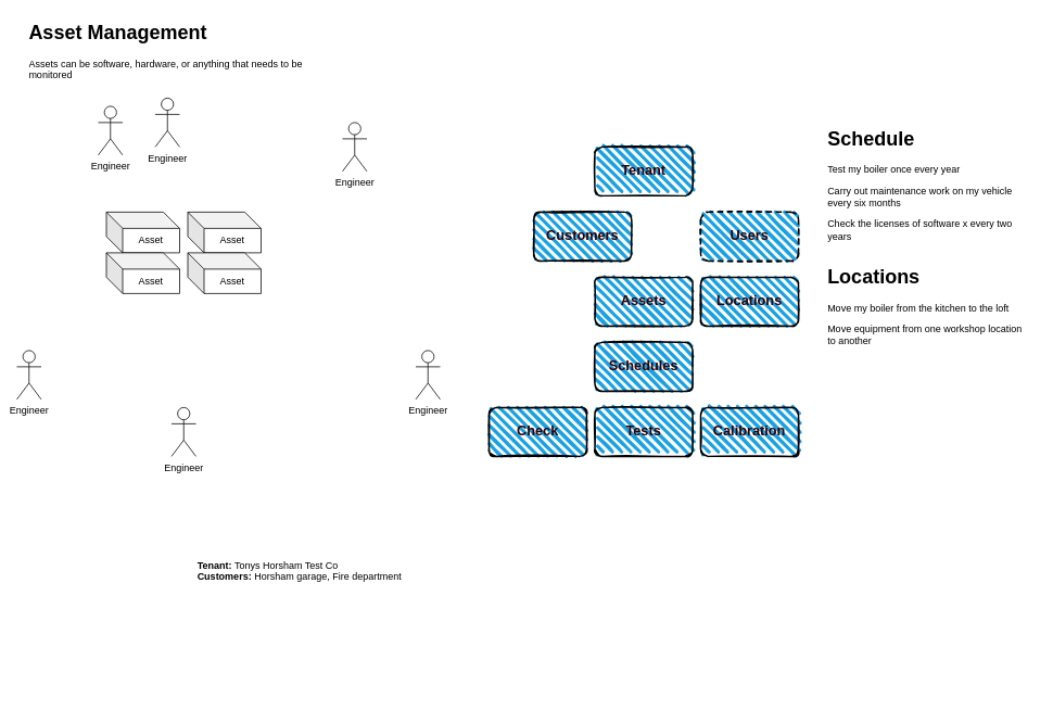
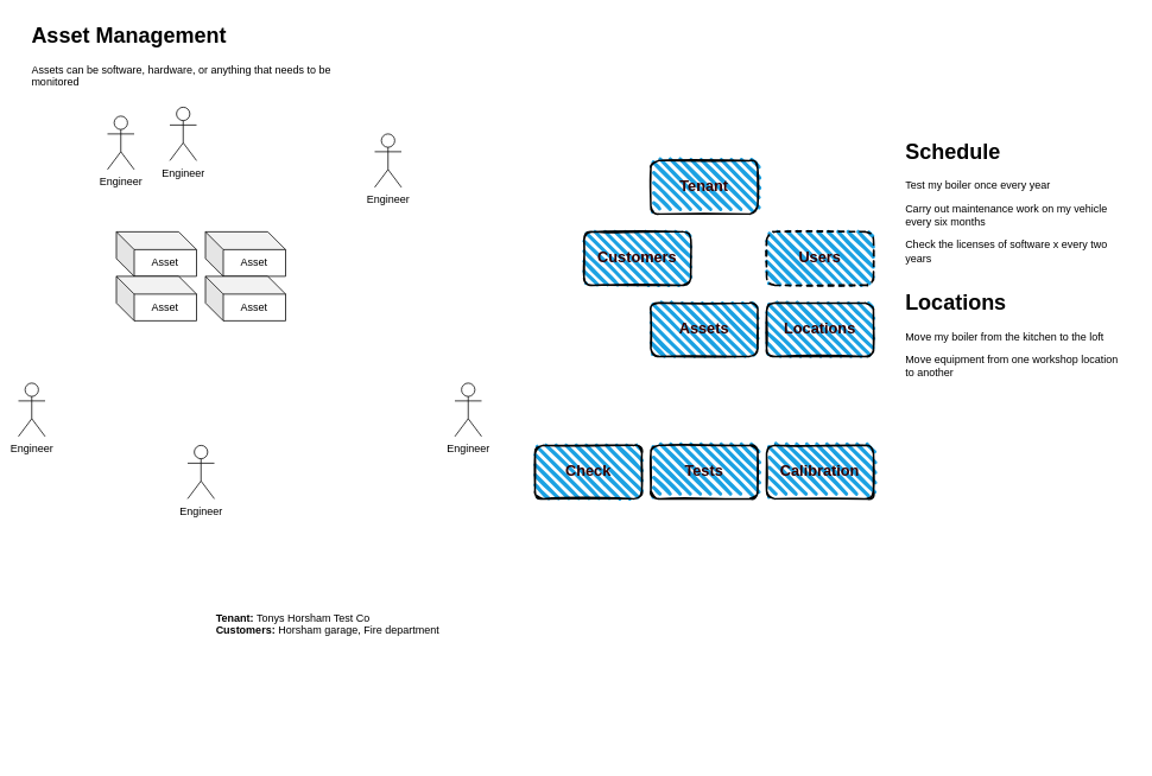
  <mxCell id="0" />
  <mxCell id="1" parent="0" />
  <mxCell id="2" value="Engineer" style="shape=umlActor;verticalLabelPosition=bottom;verticalAlign=top;html=1;" parent="1" vertex="1"><mxGeometry x="120" y="130" width="30" height="60" as="geometry" /></mxCell>
  <mxCell id="3" value="Engineer" style="shape=umlActor;verticalLabelPosition=bottom;verticalAlign=top;html=1;" parent="1" vertex="1"><mxGeometry x="190" y="120" width="30" height="60" as="geometry" /></mxCell>
  <mxCell id="4" value="Engineer" style="shape=umlActor;verticalLabelPosition=bottom;verticalAlign=top;html=1;" parent="1" vertex="1"><mxGeometry x="420" y="150" width="30" height="60" as="geometry" /></mxCell>
  <mxCell id="5" value="Engineer" style="shape=umlActor;verticalLabelPosition=bottom;verticalAlign=top;html=1;" parent="1" vertex="1"><mxGeometry x="510" y="430" width="30" height="60" as="geometry" /></mxCell>
  <mxCell id="6" value="Engineer" style="shape=umlActor;verticalLabelPosition=bottom;verticalAlign=top;html=1;" parent="1" vertex="1"><mxGeometry x="210" y="500" width="30" height="60" as="geometry" /></mxCell>
  <mxCell id="7" value="Engineer" style="shape=umlActor;verticalLabelPosition=bottom;verticalAlign=top;html=1;" parent="1" vertex="1"><mxGeometry x="20" y="430" width="30" height="60" as="geometry" /></mxCell>
  <mxCell id="8" value="Asset" style="shape=cube;whiteSpace=wrap;html=1;boundedLbl=1;backgroundOutline=1;darkOpacity=0.05;darkOpacity2=0.1;" parent="1" vertex="1"><mxGeometry x="130" y="260" width="90" height="50" as="geometry" /></mxCell>
  <mxCell id="9" value="Asset" style="shape=cube;whiteSpace=wrap;html=1;boundedLbl=1;backgroundOutline=1;darkOpacity=0.05;darkOpacity2=0.1;" parent="1" vertex="1"><mxGeometry x="130" y="310" width="90" height="50" as="geometry" /></mxCell>
  <mxCell id="10" value="Asset" style="shape=cube;whiteSpace=wrap;html=1;boundedLbl=1;backgroundOutline=1;darkOpacity=0.05;darkOpacity2=0.1;" parent="1" vertex="1"><mxGeometry x="230" y="260" width="90" height="50" as="geometry" /></mxCell>
  <mxCell id="11" value="Asset" style="shape=cube;whiteSpace=wrap;html=1;boundedLbl=1;backgroundOutline=1;darkOpacity=0.05;darkOpacity2=0.1;" parent="1" vertex="1"><mxGeometry x="230" y="310" width="90" height="50" as="geometry" /></mxCell>
  <mxCell id="12" value="&lt;h1&gt;Asset Management&lt;/h1&gt;&lt;div&gt;Assets can be software, hardware, or anything that needs to be monitored&lt;/div&gt;" style="text;html=1;strokeColor=none;fillColor=none;spacing=5;spacingTop=-20;whiteSpace=wrap;overflow=hidden;rounded=0;" parent="1" vertex="1"><mxGeometry x="30" y="20" width="350" height="120" as="geometry" /></mxCell>
  <mxCell id="13" value="&lt;b&gt;&lt;font color=&quot;#330000&quot; style=&quot;font-size: 17px&quot;&gt;Tenant&lt;/font&gt;&lt;/b&gt;" style="rounded=1;whiteSpace=wrap;html=1;strokeWidth=2;fillWeight=4;hachureGap=8;hachureAngle=45;fillColor=#1ba1e2;sketch=1;" parent="1" vertex="1"><mxGeometry x="730" y="180" width="120" height="60" as="geometry" /></mxCell>
  <mxCell id="14" value="&lt;b&gt;&lt;font color=&quot;#330000&quot; style=&quot;font-size: 17px&quot;&gt;Users&lt;/font&gt;&lt;/b&gt;" style="rounded=1;whiteSpace=wrap;html=1;strokeWidth=2;fillWeight=4;hachureGap=8;hachureAngle=45;fillColor=#1ba1e2;sketch=1;dashed=1;" parent="1" vertex="1"><mxGeometry x="860" y="260" width="120" height="60" as="geometry" /></mxCell>
  <mxCell id="15" value="&lt;b&gt;&lt;font color=&quot;#330000&quot; style=&quot;font-size: 17px&quot;&gt;Customers&lt;/font&gt;&lt;/b&gt;" style="rounded=1;whiteSpace=wrap;html=1;strokeWidth=2;fillWeight=4;hachureGap=8;hachureAngle=45;fillColor=#1ba1e2;sketch=1;" parent="1" vertex="1"><mxGeometry x="655" y="260" width="120" height="60" as="geometry" /></mxCell>
  <mxCell id="16" value="&lt;b&gt;&lt;font color=&quot;#330000&quot; style=&quot;font-size: 17px&quot;&gt;Assets&lt;/font&gt;&lt;/b&gt;" style="rounded=1;whiteSpace=wrap;html=1;strokeWidth=2;fillWeight=4;hachureGap=8;hachureAngle=45;fillColor=#1ba1e2;sketch=1;" parent="1" vertex="1"><mxGeometry x="730" y="340" width="120" height="60" as="geometry" /></mxCell>
  <mxCell id="17" value="&lt;b&gt;&lt;font color=&quot;#330000&quot; style=&quot;font-size: 17px&quot;&gt;Locations&lt;/font&gt;&lt;/b&gt;" style="rounded=1;whiteSpace=wrap;html=1;strokeWidth=2;fillWeight=4;hachureGap=8;hachureAngle=45;fillColor=#1ba1e2;sketch=1;" parent="1" vertex="1"><mxGeometry x="860" y="340" width="120" height="60" as="geometry" /></mxCell>
- <mxCell id="18" value="&lt;b&gt;&lt;font color=&quot;#330000&quot; style=&quot;font-size: 17px&quot;&gt;Schedules&lt;/font&gt;&lt;/b&gt;" style="rounded=1;whiteSpace=wrap;html=1;strokeWidth=2;fillWeight=4;hachureGap=8;hachureAngle=45;fillColor=#1ba1e2;sketch=1;" parent="1" vertex="1"><mxGeometry x="730" y="420" width="120" height="60" as="geometry" /></mxCell>
  <mxCell id="19" value="&lt;b&gt;&lt;font color=&quot;#330000&quot; style=&quot;font-size: 17px&quot;&gt;Check&lt;/font&gt;&lt;/b&gt;" style="rounded=1;whiteSpace=wrap;html=1;strokeWidth=2;fillWeight=4;hachureGap=8;hachureAngle=45;fillColor=#1ba1e2;sketch=1;" parent="1" vertex="1"><mxGeometry x="600" y="500" width="120" height="60" as="geometry" /></mxCell>
  <mxCell id="20" value="&lt;b&gt;&lt;font color=&quot;#330000&quot; style=&quot;font-size: 17px&quot;&gt;Tests&lt;/font&gt;&lt;/b&gt;" style="rounded=1;whiteSpace=wrap;html=1;strokeWidth=2;fillWeight=4;hachureGap=8;hachureAngle=45;fillColor=#1ba1e2;sketch=1;" parent="1" vertex="1"><mxGeometry x="730" y="500" width="120" height="60" as="geometry" /></mxCell>
  <mxCell id="21" value="&lt;b&gt;&lt;font color=&quot;#330000&quot; style=&quot;font-size: 17px&quot;&gt;Calibration&lt;/font&gt;&lt;/b&gt;" style="rounded=1;whiteSpace=wrap;html=1;strokeWidth=2;fillWeight=4;hachureGap=8;hachureAngle=45;fillColor=#1ba1e2;sketch=1;" parent="1" vertex="1"><mxGeometry x="860" y="500" width="120" height="60" as="geometry" /></mxCell>
  <mxCell id="22" value="&lt;h1&gt;Schedule&lt;/h1&gt;&lt;p&gt;Test my boiler once every year&lt;/p&gt;&lt;p&gt;Carry out maintenance work on my vehicle every six months&lt;/p&gt;&lt;p&gt;Check the licenses of software x every two years&lt;/p&gt;" style="text;html=1;strokeColor=none;fillColor=none;spacing=5;spacingTop=-20;whiteSpace=wrap;overflow=hidden;rounded=0;" parent="1" vertex="1"><mxGeometry x="1011" y="150" width="260" height="160" as="geometry" /></mxCell>
  <mxCell id="23" value="&lt;h1&gt;Locations&lt;/h1&gt;&lt;p&gt;Move my boiler from the kitchen to the loft&lt;/p&gt;&lt;p&gt;Move equipment from one workshop location to another&lt;/p&gt;" style="text;html=1;strokeColor=none;fillColor=none;spacing=5;spacingTop=-20;whiteSpace=wrap;overflow=hidden;rounded=0;" parent="1" vertex="1"><mxGeometry x="1011" y="320" width="260" height="160" as="geometry" /></mxCell>
  <mxCell id="24" value="&lt;b&gt;Tenant: &lt;/b&gt;Tonys Horsham Test Co&lt;br&gt;&lt;b&gt;Customers: &lt;/b&gt;Horsham garage, Fire department" style="text;html=1;strokeColor=none;fillColor=none;align=left;verticalAlign=top;whiteSpace=wrap;rounded=0;" parent="1" vertex="1"><mxGeometry x="240" y="680" width="280" height="170" as="geometry" /></mxCell>
